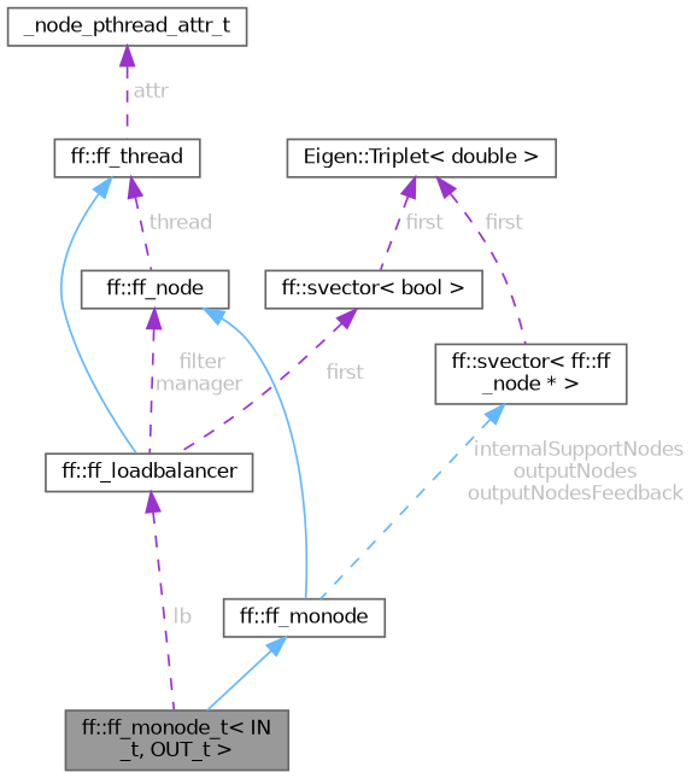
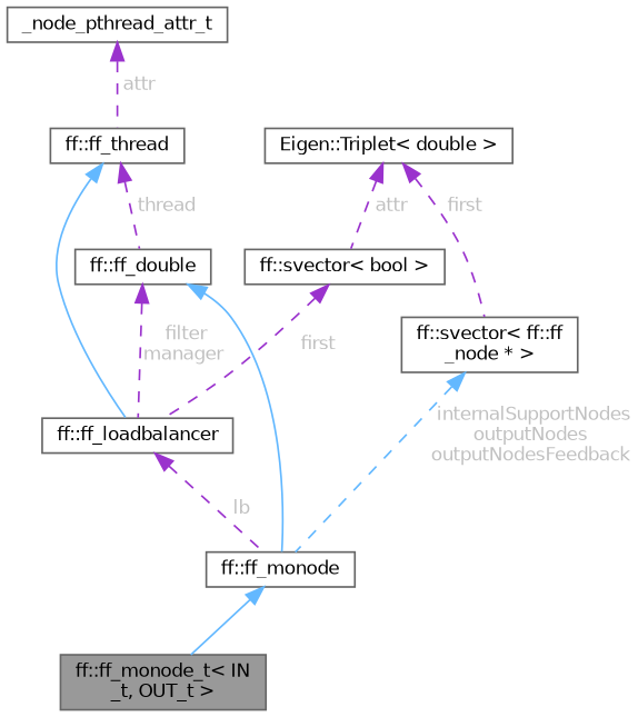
  digraph {
    node [color=gray40 fillcolor=white fontname=Helvetica fontsize=10 shape=box style=filled]
    edge [color=darkorchid3 dir=back fontname=Helvetica fontsize=10 labelfontname=Helvetica labelfontsize=10 style=dashed fontcolor=grey]
    n1 [fillcolor=grey60 fontcolor=black height=0.2 label="ff::ff_monode_t\< IN\l_t, OUT_t \>" width=0.4]
    n2 [height=0.2 label="ff::ff_monode" width=0.4]
-   n3 [height=0.2 label="ff::ff_node" width=0.4]
+   n3 [height=0.2 label="ff::ff_double" width=0.4]
    n4 [height=0.2 label="ff::ff_loadbalancer" width=0.4]
    n5 [height=0.2 label="ff::ff_thread" width=0.4]
    n6 [height=0.2 label=_node_pthread_attr_t width=0.4]
    n7 [height=0.2 label="ff::svector\< ff::ff\l_node * \>" width=0.4]
    n8 [height=0.2 label="Eigen::Triplet\< double \>" width=0.4]
    n9 [height=0.2 label="ff::svector\< bool \>" width=0.4]
    n2 -> n1 [color=steelblue1 style=solid fontcolor=""]
    n3 -> n2 [color=steelblue1 style=solid fontcolor=""]
    n3 -> n4 [label=" filter\nmanager"]
-   n4 -> n1 [label=" lb"]
+   n4 -> n2 [label=" lb"]
    n5 -> n3 [label=" thread"]
    n5 -> n4 [color=steelblue1 style=solid fontcolor=""]
    n6 -> n5 [label=" attr"]
    n7 -> n2 [color=steelblue1 label=" internalSupportNodes\noutputNodes\noutputNodesFeedback"]
    n8 -> n7 [label=" first"]
-   n8 -> n9 [label=" first"]
+   n8 -> n9 [label=" attr"]
    n9 -> n4 [label=" first"]
  }
